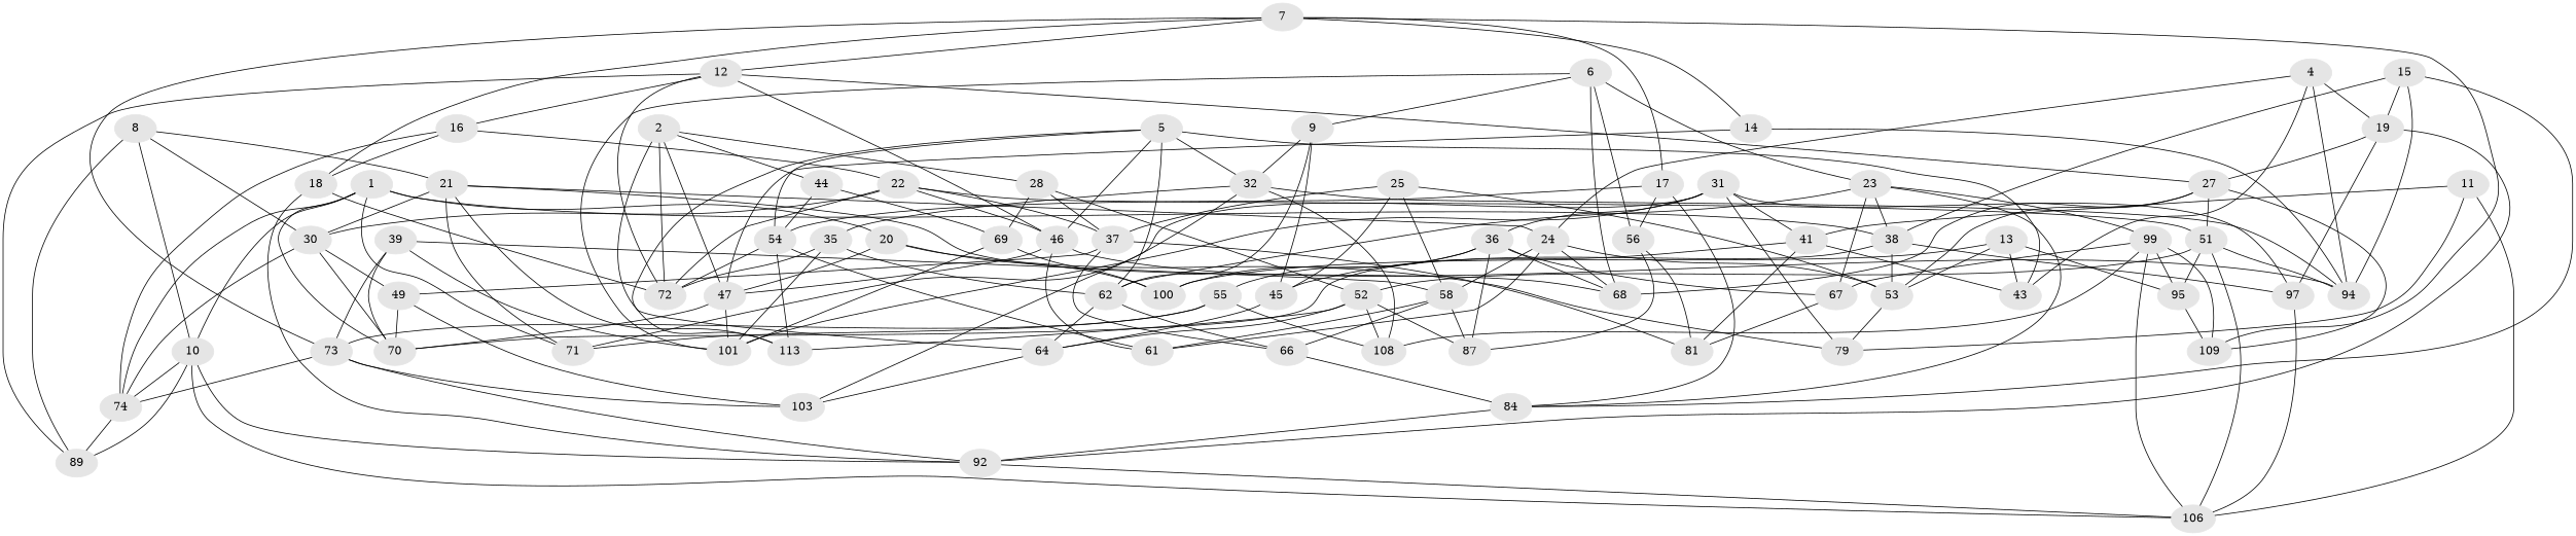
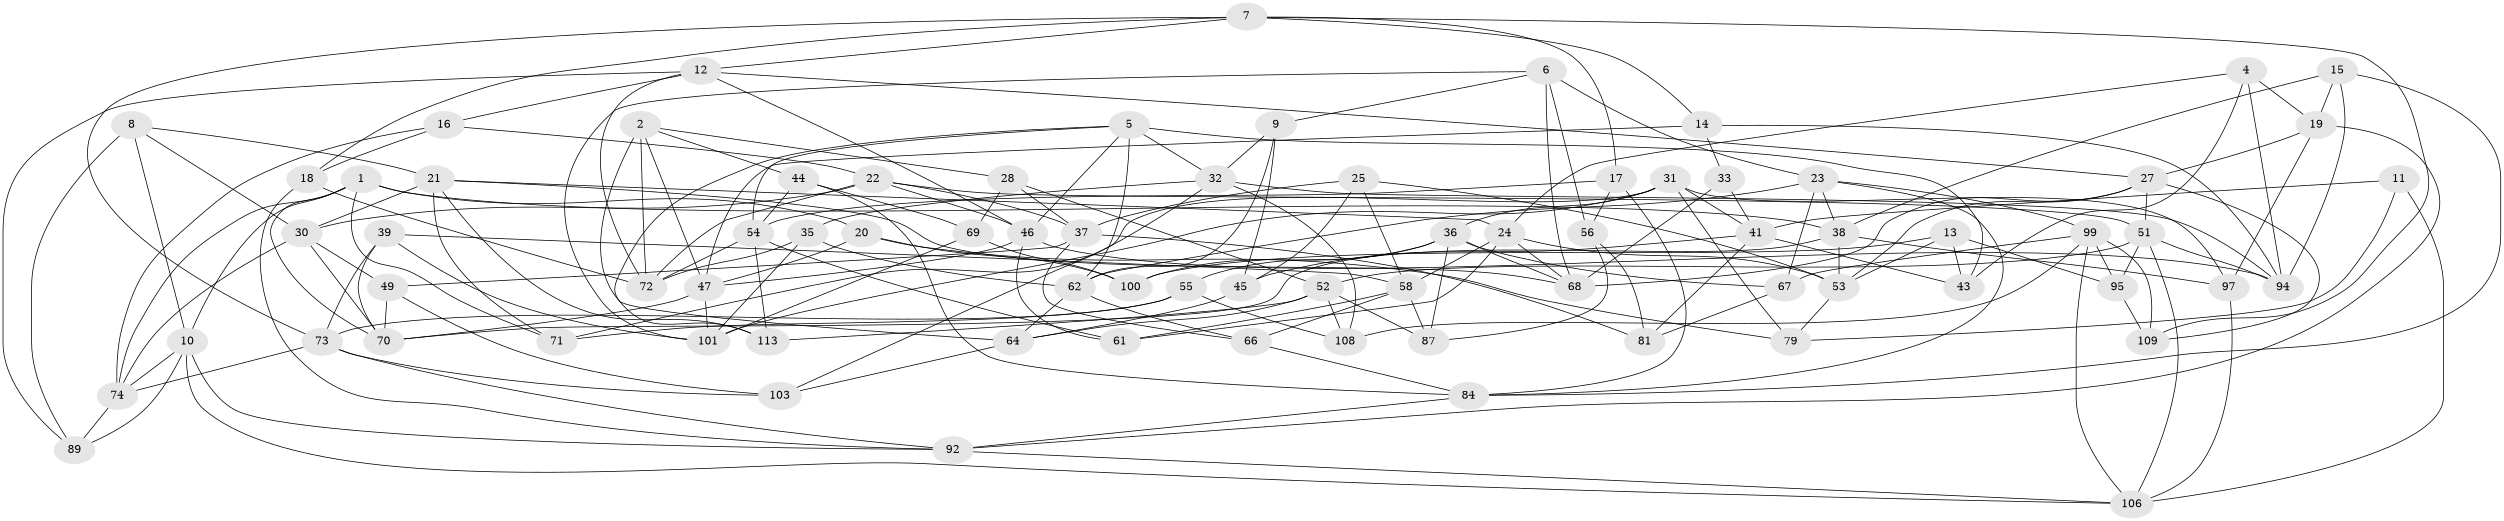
  graph {
    node [color=gray90 style=filled]
    1 [super="+3"]
    10 [super="+65"]
    20
    38 [super="+80"]
    70 [super="+77"]
    71
    74 [super="+112"]
    89
    92 [super="+114"]
    106 [super="+111"]
    47 [super="+116"]
    79
    100
    53 [super="+82"]
    97
    2 [super="+42"]
    28
    44
    64 [super="+107"]
    72 [super="+98"]
    37 [super="+105"]
    52 [super="+75"]
    n23 [label=69]
    54 [super="+117"]
    84 [super="+93"]
    101 [super="+118"]
    103
    4 [super="+40"]
    19 [super="+69"]
    24 [super="+63"]
    43
    94 [super="+96"]
    32 [super="+90"]
    9
    62 [super="+99"]
    45
    27 [super="+50"]
    68 [super="+76"]
    58 [super="+85"]
    61
    5 [super="+34"]
    46 [super="+104"]
    113
    108
    35
    66
    23 [super="+83"]
    n48 [label=99 super="+78"]
    67
    6
    56
    87
    81
    7 [super="+26"]
    12 [super="+91"]
    14
    17
    18
    73 [super="+110"]
    109
    16
+   33
    8
    21 [super="+86"]
    30 [super="+48"]
    49
    11
    41 [super="+115"]
    22 [super="+102"]
    51 [super="+57"]
    13
    95
    15
    25
    31 [super="+88"]
    36 [super="+60"]
    55
    39
    1 -- 10
    1 -- 20
    1 -- 38
    1 -- 70
    1 -- 71
    1 -- 74
    10 -- 74
    10 -- 89
    10 -- 92
    10 -- 106
    20 -- 47
    20 -- 79
    20 -- 100
    38 -- 70
    38 -- 53
    38 -- 97
    74 -- 89
    92 -- 106
    47 -- 70
    47 -- 101
    53 -- 79
    97 -- 106
    2 -- 47
    2 -- 28
    2 -- 44
    2 -- 64 [weight=2]
    2 -- 72
    28 -- 37
    28 -- 52
    28 -- n23
    44 -- n23
    44 -- 54
+   44 -- 84
    64 -- 103
    37 -- 66
    37 -- 81
    37 -- 49
    52 -- 64
    52 -- 113
    52 -- 108
    52 -- 87
    n23 -- 100
    n23 -- 101
    54 -- 72
    54 -- 61
    54 -- 113
    84 -- 92
    4 -- 19 [weight=2]
    4 -- 24
    4 -- 43
    4 -- 94
    19 -- 92
    19 -- 97
    19 -- 27
    24 -- 53
    24 -- 68
    24 -- 58
    24 -- 61
    32 -- 103
    32 -- 94
    32 -- 108
    32 -- 35
    9 -- 32
    9 -- 62
    9 -- 45
    62 -- 64
    62 -- 66
    45 -- 64
    27 -- 53
    27 -- 68
    27 -- 109
    27 -- 51
    58 -- 61
    58 -- 66
    58 -- 87
    5 -- 54
    5 -- 43
    5 -- 32
    5 -- 62
    5 -- 46
    5 -- 113
    46 -- 47
    46 -- 94
    46 -- 61
    35 -- 72
    35 -- 101
    35 -- 62
    66 -- 84
    23 -- 38
    23 -- 84
    23 -- 62
    23 -- n48
    23 -- 67
    n48 -- 106
    n48 -- 108
    n48 -- 67
    n48 -- 109
    n48 -- 95
    67 -- 81
    6 -- 101
    6 -- 9
    6 -- 68
    6 -- 23
    6 -- 56
    56 -- 87
    56 -- 81
    7 -- 12
    7 -- 14
    7 -- 17
    7 -- 18
    7 -- 73
    7 -- 109
    12 -- 89
    12 -- 72
    12 -- 27
    12 -- 46
    12 -- 16
    14 -- 47
    14 -- 94
+   14 -- 33
    17 -- 54
    17 -- 84
    17 -- 56
    18 -- 92
    18 -- 72
    73 -- 74
    73 -- 92
    73 -- 103
    16 -- 74
    16 -- 18
    16 -- 22
+   33 -- 68
+   33 -- 41
    8 -- 10
    8 -- 89
    8 -- 21
    8 -- 30
    21 -- 71
    21 -- 24
    21 -- 68
    21 -- 113
    21 -- 30
    30 -- 70
    30 -- 74
    30 -- 49
    49 -- 70
    49 -- 103
    11 -- 106
    11 -- 79
    11 -- 41
    41 -- 43
    41 -- 45
    41 -- 81
    22 -- 72
    22 -- 37
    22 -- 46
    22 -- 30
    22 -- 51
    51 -- 106
    51 -- 52
    51 -- 94
    51 -- 95
    13 -- 100
    13 -- 53
    13 -- 43
    13 -- 95
    95 -- 109
    15 -- 38
    15 -- 84
    15 -- 19
    15 -- 94
    25 -- 53
    25 -- 37
    25 -- 45
    25 -- 58
    31 -- 71
    31 -- 79
    31 -- 97
    31 -- 101
    31 -- 41
    31 -- 36
    36 -- 100
    36 -- 68
    36 -- 67
    36 -- 87
    36 -- 55
    55 -- 71
    55 -- 108
    55 -- 73
    39 -- 70
    39 -- 101
    39 -- 58
    39 -- 73
  }
